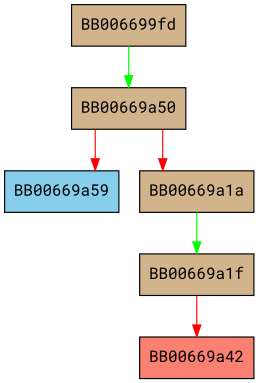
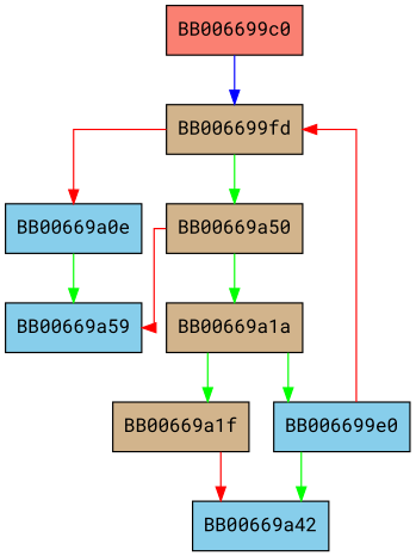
  digraph {
    fontname="Roboto Mono"
    splines=ortho
    node [fillcolor=tan fontname="Roboto Mono" shape=box style=filled]
    edge [color=green fontname="Roboto Mono"]
+   BB006699c0 [fillcolor=salmon]
    BB006699fd
    BB00669a50
+   BB00669a0e [fillcolor=skyblue]
    BB00669a59 [fillcolor=skyblue]
    BB00669a1a
-   BB00669a42 [fillcolor=salmon]
+   BB006699e0 [fillcolor=skyblue]
+   BB00669a42 [fillcolor=skyblue]
    BB00669a1f
+   BB006699c0 -> BB006699fd [color=blue]
    BB006699fd -> BB00669a50
+   BB006699fd -> BB00669a0e [color=red]
    BB00669a50 -> BB00669a59 [color=red]
-   BB00669a50 -> BB00669a1a [color=red]
+   BB00669a50 -> BB00669a1a
+   BB00669a0e -> BB00669a59
+   BB00669a1a -> BB006699e0
    BB00669a1a -> BB00669a1f
+   BB006699e0 -> BB006699fd [color=red]
+   BB006699e0 -> BB00669a42
    BB00669a1f -> BB00669a42 [color=red]
  }
